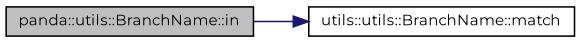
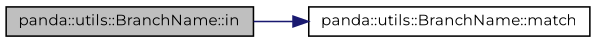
  digraph {
    rankdir=LR
    fontname=Montserrat
    node [color=black fontname=Montserrat fontsize=10 shape=record style=filled]
    n1 [fillcolor=grey75 fontcolor=black height=0.2 label="panda::utils::BranchName::in" width=0.4]
-   n2 [fillcolor=white height=0.2 label="utils::utils::BranchName::match" width=0.4]
+   n2 [fillcolor=white height=0.2 label="panda::utils::BranchName::match" width=0.4]
    n1 -> n2 [color=midnightblue fontname=Montserrat fontsize=10 labelfontname=Helvetica labelfontsize=10 style=solid]
  }
